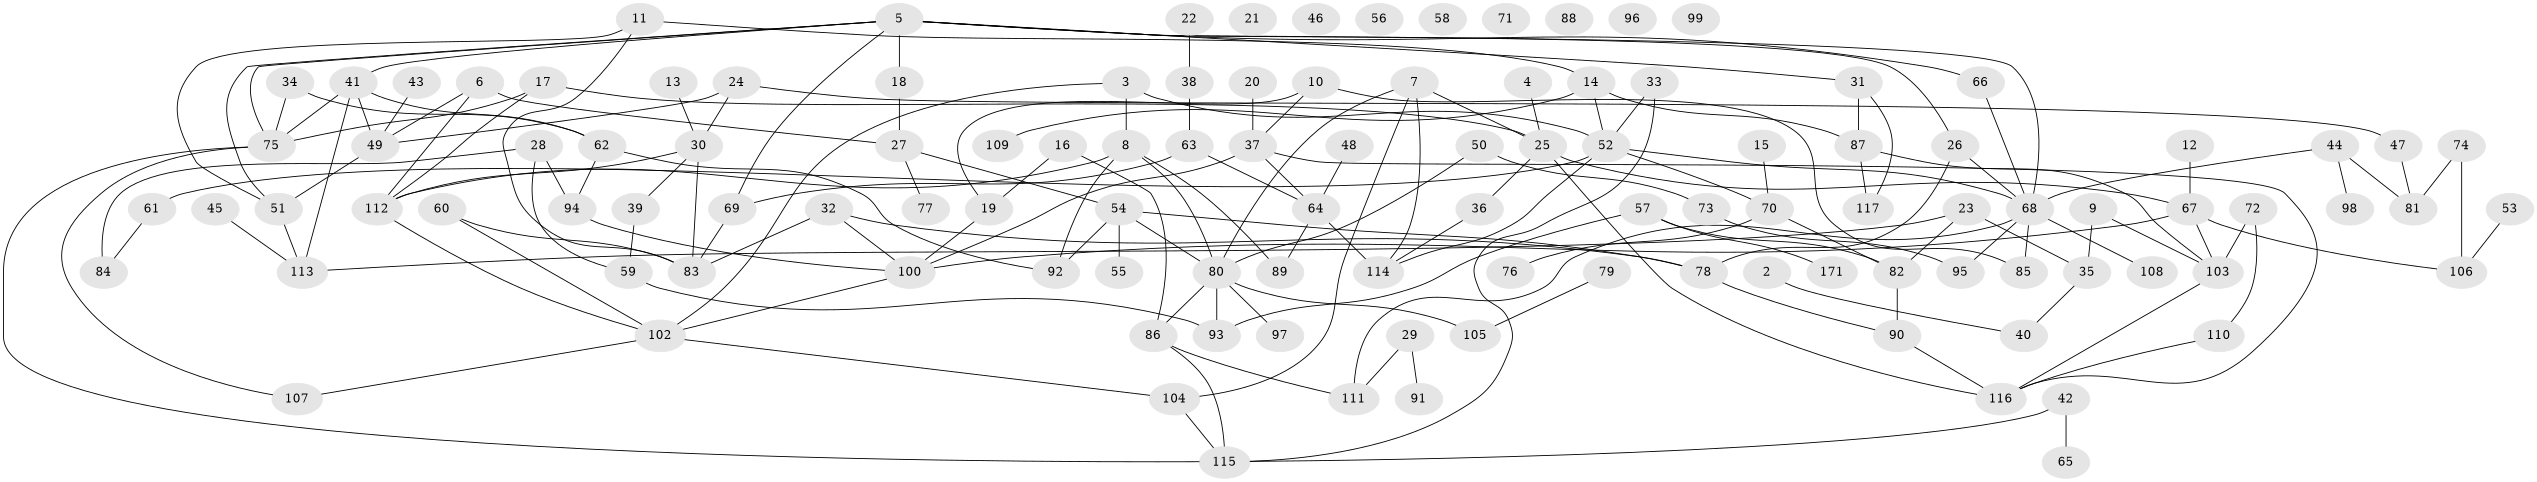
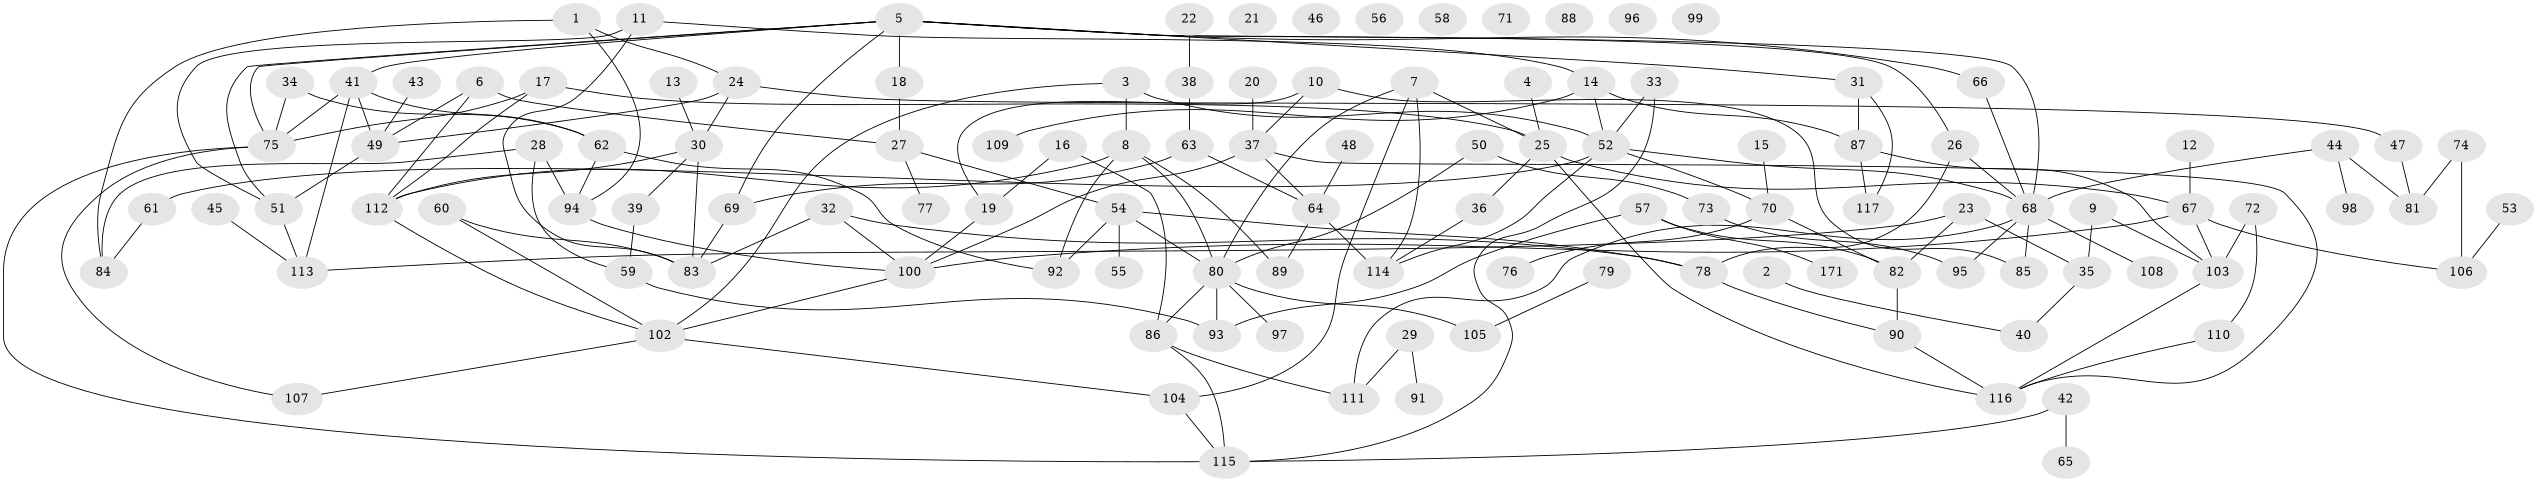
  graph {
    node [color=gray90 style=filled]
+   1
    24
    84
    94
    49
    30
    47
    100
    2
    40
    3
    8
    52
    102
    112
    80
    89
    92
    68
    114
    70
    61
    104
    107
    4
    25
    67
    36
    116
    5
    18
    26
    31
    41
    51
    66
    69
    75
    27
    78
    87
    117
    113
    62
    85
    111
    95
    108
    83
    115
    6
    54
    77
    7
    86
    93
    105
    97
    9
    35
    103
    10
    19
    37
    64
    11
    14
    109
    12
    106
    13
    39
    15
    82
    76
    16
    17
    20
    21
    22
    38
    63
    23
    90
    81
    55
    28
    59
    29
    91
    32
    33
    34
    42
    65
    43
    44
    98
    45
    46
    48
    50
    73
    53
    56
    57
    n107 [label=171]
    58
    60
    71
    72
    110
    74
    79
    88
    96
    99
+   1 -- 24
+   1 -- 84
+   1 -- 94
    24 -- 49
    24 -- 30
    24 -- 47
    94 -- 100
    49 -- 51
    30 -- 112
    30 -- 83
    30 -- 39
    47 -- 81
    100 -- 102
    2 -- 40
    3 -- 8
    3 -- 52
    3 -- 102
    8 -- 112
    8 -- 80
    8 -- 89
    8 -- 92
    52 -- 68
    52 -- 114
    52 -- 70
    52 -- 61
    102 -- 104
    102 -- 107
    112 -- 102
    80 -- 86
    80 -- 93
    80 -- 105
    80 -- 97
    68 -- 85
    68 -- 111
    68 -- 95
    68 -- 108
    70 -- 82
    70 -- 76
    61 -- 84
    104 -- 115
    4 -- 25
    25 -- 67
    25 -- 36
    25 -- 116
    67 -- 100
    67 -- 103
    67 -- 106
    36 -- 114
    5 -- 68
    5 -- 18
    5 -- 26
    5 -- 31
    5 -- 41
    5 -- 51
    5 -- 66
    5 -- 69
    5 -- 75
    18 -- 27
    26 -- 68
    26 -- 78
    31 -- 87
    31 -- 117
    41 -- 49
    41 -- 75
    41 -- 113
    41 -- 62
    51 -- 113
    66 -- 68
    69 -- 83
    75 -- 107
    75 -- 115
    27 -- 54
    27 -- 77
    78 -- 90
    87 -- 117
    87 -- 103
    62 -- 94
    62 -- 92
    6 -- 49
    6 -- 112
    6 -- 27
    54 -- 80
    54 -- 92
    54 -- 78
    54 -- 55
    7 -- 80
    7 -- 114
    7 -- 104
    7 -- 25
    86 -- 111
    86 -- 115
    9 -- 35
    9 -- 103
    35 -- 40
    103 -- 116
    10 -- 85
    10 -- 19
    10 -- 37
    19 -- 100
    37 -- 100
    37 -- 116
    37 -- 64
    64 -- 89
    64 -- 114
    11 -- 51
    11 -- 83
    11 -- 14
    14 -- 52
    14 -- 87
    14 -- 109
    12 -- 67
    13 -- 30
    39 -- 59
    15 -- 70
    82 -- 90
    16 -- 86
    16 -- 19
    17 -- 112
    17 -- 25
    17 -- 75
    20 -- 37
    22 -- 38
    38 -- 63
    63 -- 69
    63 -- 64
    23 -- 113
    23 -- 35
    23 -- 82
    90 -- 116
    28 -- 84
    28 -- 94
    28 -- 59
    59 -- 93
    29 -- 111
    29 -- 91
    32 -- 100
    32 -- 78
    32 -- 83
    33 -- 52
    33 -- 115
    34 -- 75
    34 -- 62
    42 -- 115
    42 -- 65
    43 -- 49
    44 -- 68
    44 -- 81
    44 -- 98
    45 -- 113
    48 -- 64
    50 -- 80
    50 -- 73
    73 -- 95
    53 -- 106
    57 -- 93
    57 -- 82
    57 -- n107
    60 -- 102
    60 -- 83
    72 -- 103
    72 -- 110
    110 -- 116
    74 -- 106
    74 -- 81
    79 -- 105
  }
